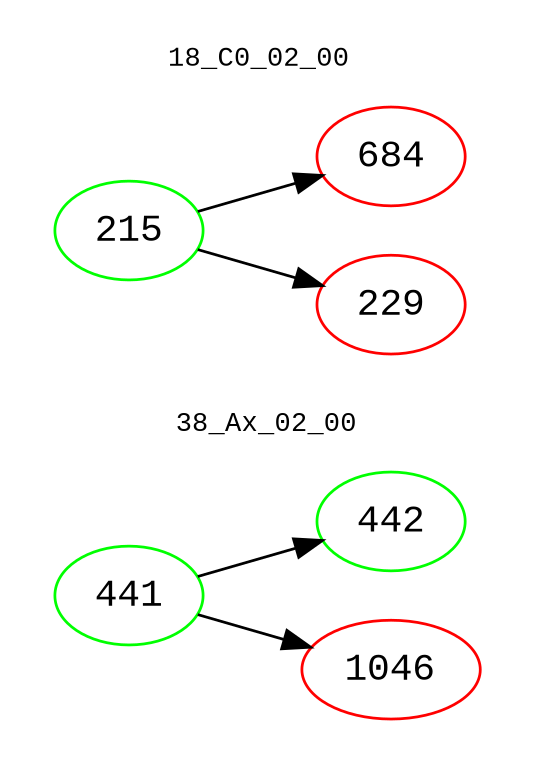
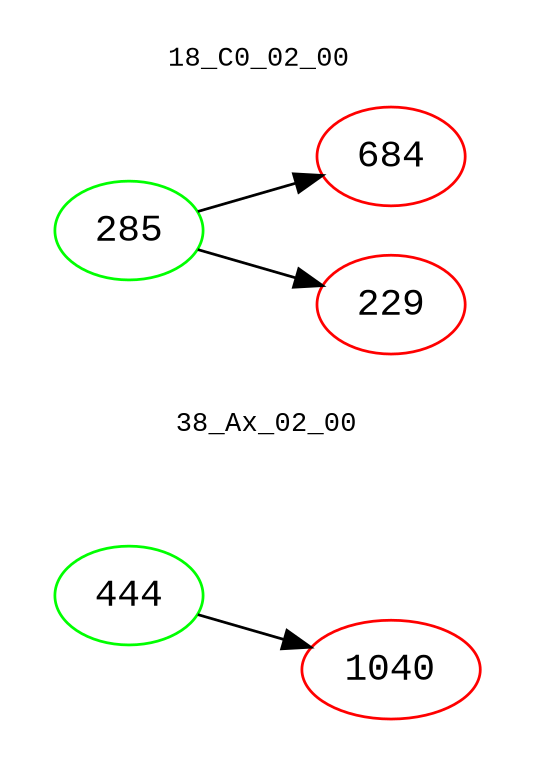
  digraph {
    fontname="Liberation Mono"
    rankdir=LR
    node [color=green fontname="Liberation Mono"]
    edge [color=black fontname="Liberation Mono"]
-   n1 [label=441]
-   n2 [color=red label=1046]
-   n3 [label=442]
-   n4 [label=215]
+   n1 [label=444]
+   n2 [color=red label=1040]
+   n4 [label=285]
    n5 [color=red label=229]
    n6 [color=red label=684]
    subgraph cluster_1 {
      color=white
      fontsize=10
      label="38_Ax_02_00"
      n1
      n2
-     n3
    }
    subgraph cluster_2 {
      color=white
      fontsize=10
      label="18_C0_02_00"
      n4
      n5
      n6
    }
    n1 -> n2
-   n1 -> n3
    n4 -> n5
    n4 -> n6
  }
